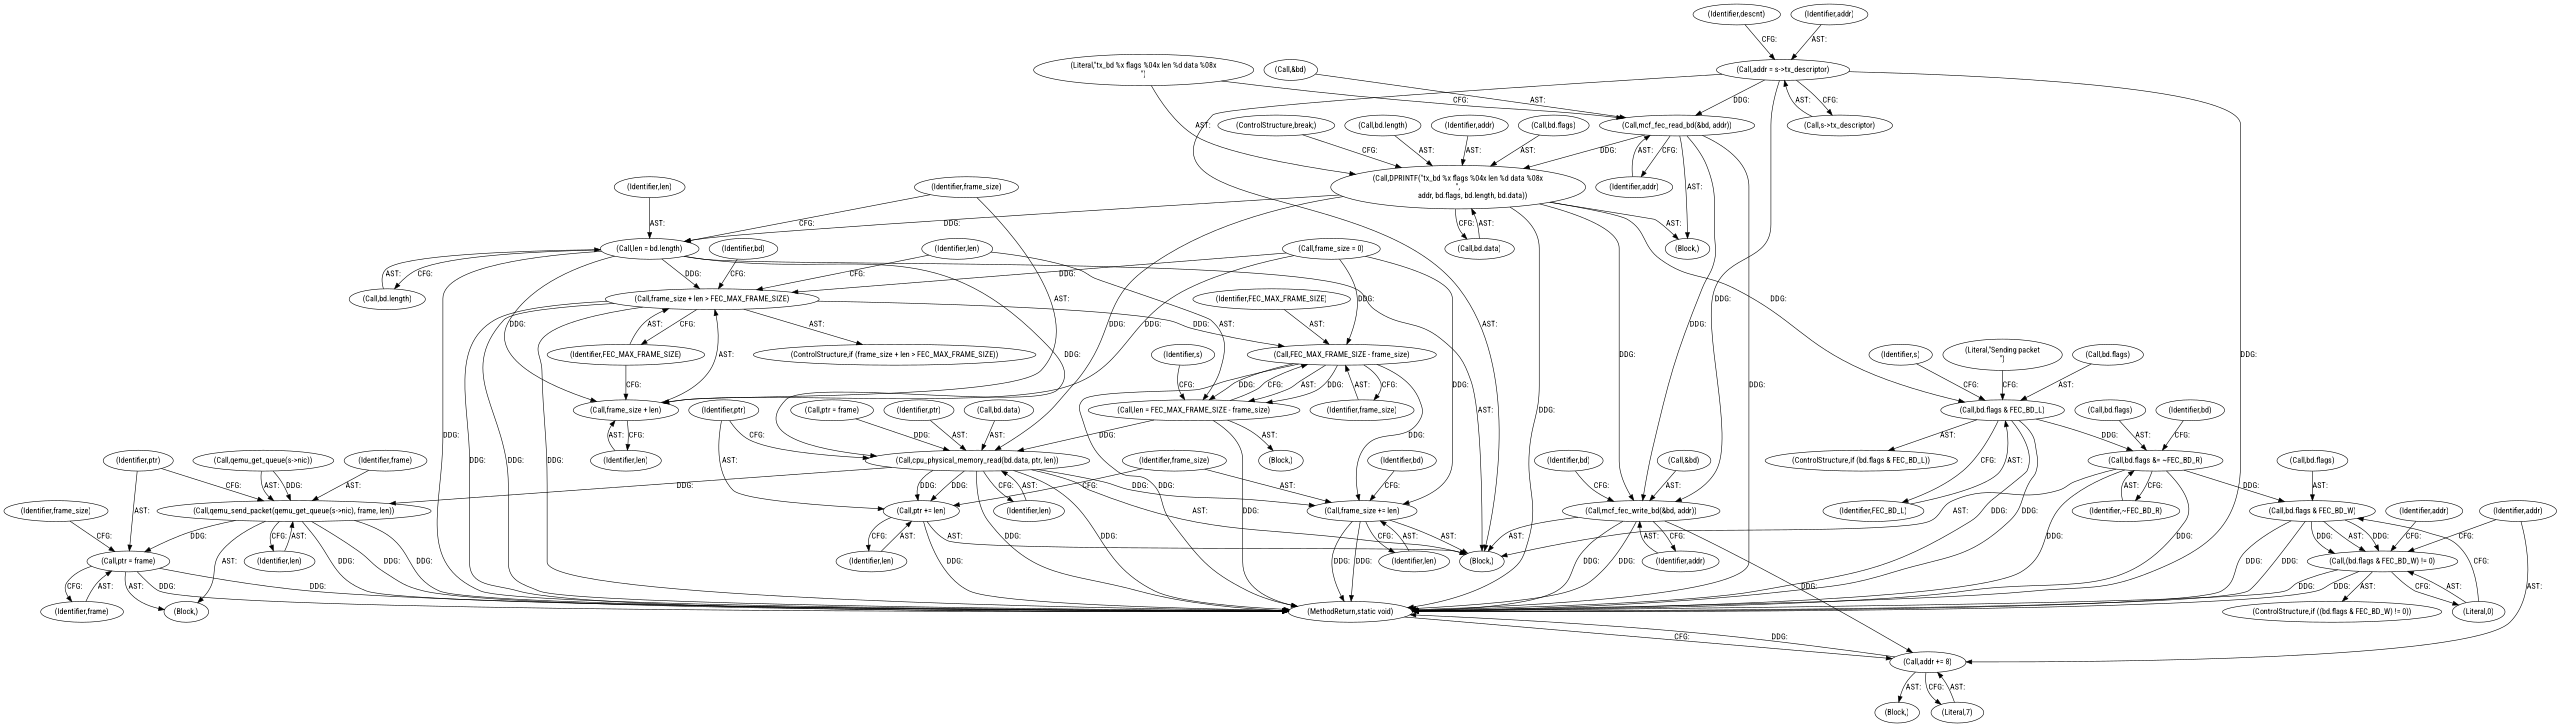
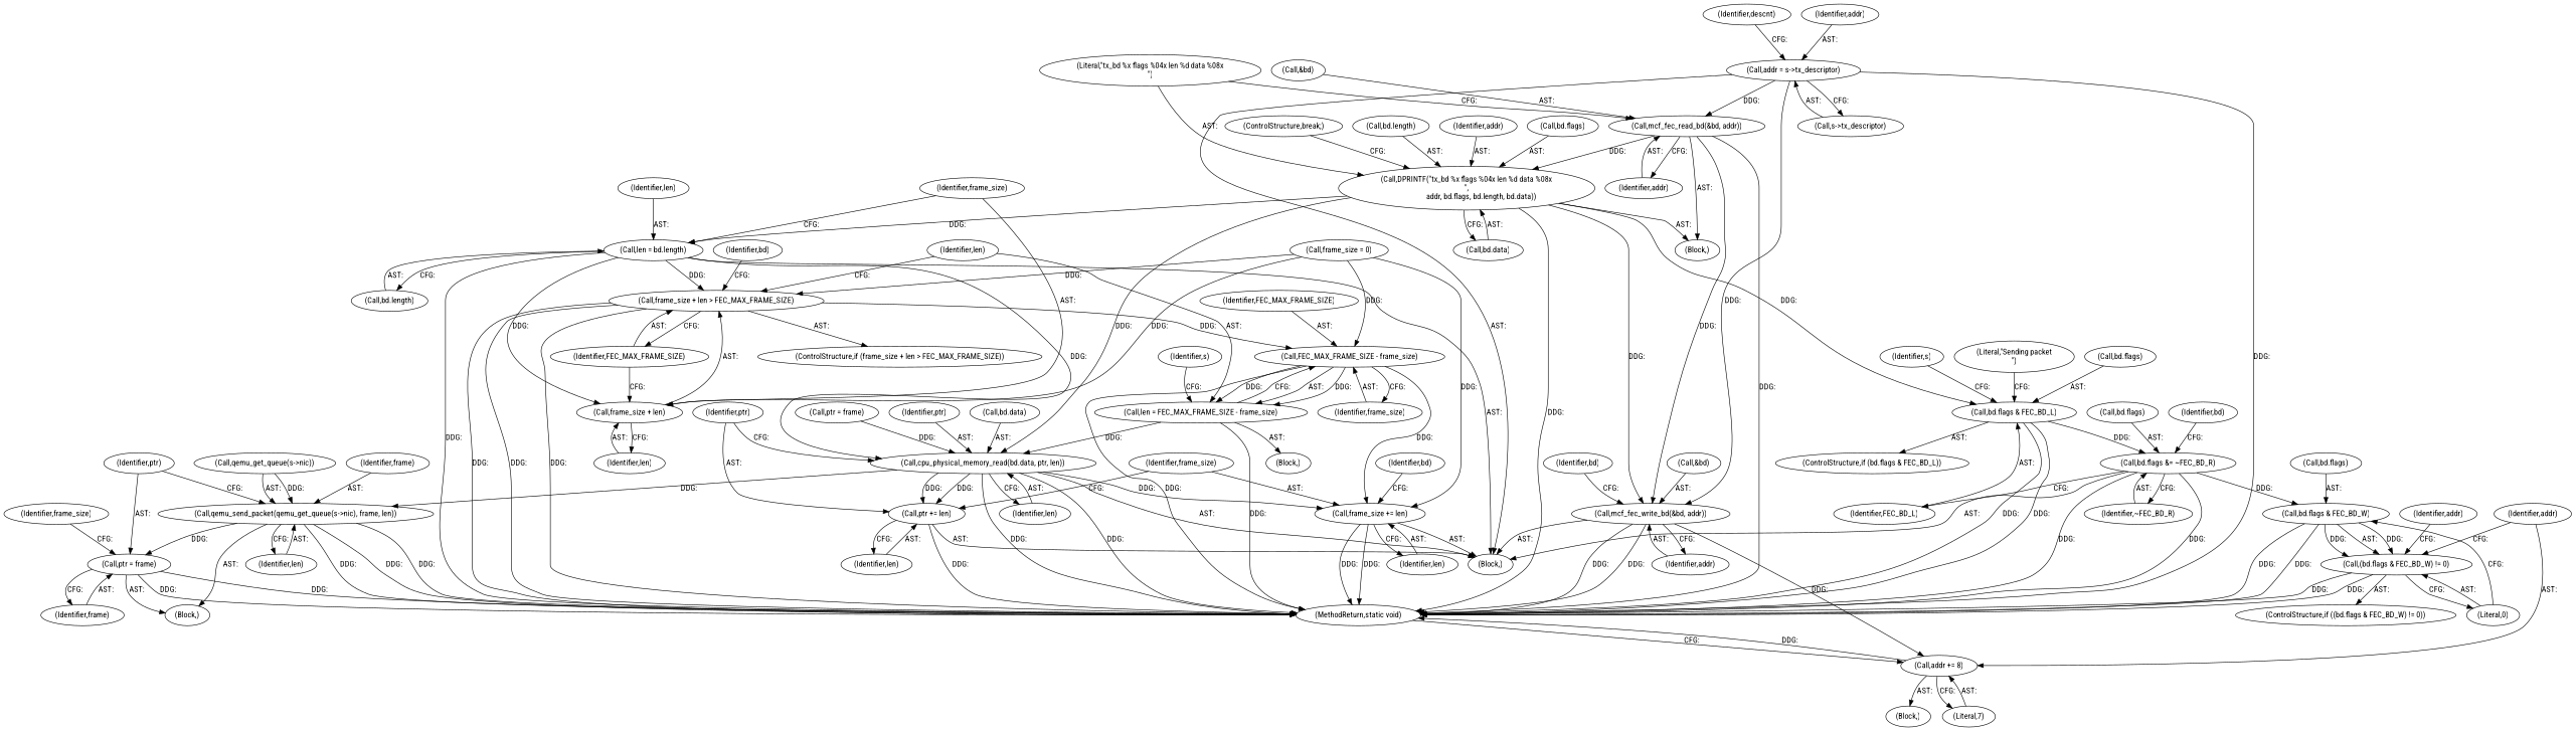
  digraph {
    fontname="Roboto Condensed"
    node [fontname="Roboto Condensed"]
    edge [fontname="Roboto Condensed"]
    n1 [label="(Call,addr = s->tx_descriptor)"]
    n2 [label="(Call,mcf_fec_read_bd(&bd, addr))"]
    n3 [label="(Call,mcf_fec_write_bd(&bd, addr))"]
    n4 [label="(Block,)"]
    n5 [label="(Call,s->tx_descriptor)"]
    n6 [label="(MethodReturn,static void)"]
    n7 [label="(Call,DPRINTF(\"tx_bd %x flags %04x len %d data %08x\n\",\n                 addr, bd.flags, bd.length, bd.data))"]
    n8 [label="(Identifier,addr)"]
    n9 [label="(Block,)"]
    n10 [label="(Call,addr += 8)"]
    n11 [label="(Identifier,addr)"]
    n12 [label="(Call,len = bd.length)"]
    n13 [label="(Call,cpu_physical_memory_read(bd.data, ptr, len))"]
    n14 [label="(Call,bd.flags & FEC_BD_L)"]
    n15 [label="(Call,bd.data)"]
    n16 [label="(Call,frame_size + len > FEC_MAX_FRAME_SIZE)"]
    n17 [label="(Call,frame_size + len)"]
    n18 [label="(Call,bd.length)"]
    n19 [label="(Call,frame_size += len)"]
    n20 [label="(Call,ptr += len)"]
    n21 [label="(Call,qemu_send_packet(qemu_get_queue(s->nic), frame, len))"]
    n22 [label="(Identifier,len)"]
    n23 [label="(Call,bd.flags &= ~FEC_BD_R)"]
    n24 [label="(Identifier,FEC_BD_L)"]
    n25 [label="(ControlStructure,if (bd.flags & FEC_BD_L))"]
    n26 [label="(Call,FEC_MAX_FRAME_SIZE - frame_size)"]
    n27 [label="(Identifier,FEC_MAX_FRAME_SIZE)"]
    n28 [label="(ControlStructure,if (frame_size + len > FEC_MAX_FRAME_SIZE))"]
    n29 [label="(Identifier,len)"]
    n30 [label="(Call,len = FEC_MAX_FRAME_SIZE - frame_size)"]
    n31 [label="(Identifier,frame_size)"]
    n32 [label="(Block,)"]
    n33 [label="(Identifier,len)"]
    n34 [label="(Identifier,len)"]
    n35 [label="(Call,ptr = frame)"]
    n36 [label="(Identifier,len)"]
    n37 [label="(Block,)"]
    n38 [label="(Identifier,frame)"]
    n39 [label="(Call,bd.flags & FEC_BD_W)"]
    n40 [label="(Identifier,~FEC_BD_R)"]
    n41 [label="(Call,(bd.flags & FEC_BD_W) != 0)"]
    n42 [label="(Literal,0)"]
    n43 [label="(ControlStructure,if ((bd.flags & FEC_BD_W) != 0))"]
    n44 [label="(Block,)"]
    n45 [label="(Literal,7)"]
    n46 [label="(Literal,\"Sending packet\n\")"]
    n47 [label="(Call,&bd)"]
    n48 [label="(Identifier,FEC_MAX_FRAME_SIZE)"]
    n49 [label="(Call,bd.flags)"]
    n50 [label="(Identifier,frame)"]
    n51 [label="(Identifier,bd)"]
    n52 [label="(Identifier,frame_size)"]
    n53 [label="(Identifier,s)"]
    n54 [label="(Identifier,len)"]
    n55 [label="(Identifier,addr)"]
    n56 [label="(Identifier,bd)"]
    n57 [label="(Identifier,bd)"]
    n58 [label="(Call,bd.flags)"]
    n59 [label="(ControlStructure,break;)"]
    n60 [label="(Identifier,frame_size)"]
    n61 [label="(Identifier,ptr)"]
    n62 [label="(Identifier,addr)"]
    n63 [label="(Identifier,s)"]
    n64 [label="(Identifier,frame_size)"]
    n65 [label="(Call,frame_size = 0)"]
    n66 [label="(Call,qemu_get_queue(s->nic))"]
    n67 [label="(Call,bd.length)"]
    n68 [label="(Identifier,ptr)"]
    n69 [label="(Identifier,bd)"]
    n70 [label="(Call,bd.data)"]
    n71 [label="(Call,bd.flags)"]
    n72 [label="(Call,ptr = frame)"]
    n73 [label="(Identifier,ptr)"]
    n74 [label="(Literal,\"tx_bd %x flags %04x len %d data %08x\n\")"]
    n75 [label="(Identifier,descnt)"]
    n76 [label="(Call,&bd)"]
    n77 [label="(Identifier,addr)"]
    n78 [label="(Identifier,len)"]
    n79 [label="(Identifier,addr)"]
    n80 [label="(Call,bd.flags)"]
    n1 -> n2 [label="DDG: "]
    n1 -> n3 [label="DDG: "]
    n1 -> n4 [label="AST: "]
    n1 -> n5 [label="CFG: "]
    n1 -> n6 [label="DDG: "]
    n2 -> n3 [label="DDG: "]
    n2 -> n6 [label="DDG: "]
    n2 -> n7 [label="DDG: "]
    n2 -> n8 [label="CFG: "]
    n2 -> n9 [label="AST: "]
    n3 -> n4 [label="AST: "]
    n3 -> n6 [label="DDG: "]
    n3 -> n6 [label="DDG: "]
    n3 -> n10 [label="DDG: "]
    n3 -> n11 [label="CFG: "]
    n5 -> n1 [label="AST: "]
    n6 -> n10 [label="CFG: "]
    n7 -> n3 [label="DDG: "]
    n7 -> n6 [label="DDG: "]
    n7 -> n9 [label="AST: "]
    n7 -> n12 [label="DDG: "]
    n7 -> n13 [label="DDG: "]
    n7 -> n14 [label="DDG: "]
    n7 -> n15 [label="CFG: "]
    n8 -> n2 [label="AST: "]
    n10 -> n6 [label="DDG: "]
    n10 -> n44 [label="AST: "]
    n10 -> n45 [label="CFG: "]
    n11 -> n3 [label="AST: "]
    n12 -> n4 [label="AST: "]
    n12 -> n6 [label="DDG: "]
    n12 -> n13 [label="DDG: "]
    n12 -> n16 [label="DDG: "]
    n12 -> n17 [label="DDG: "]
    n12 -> n18 [label="CFG: "]
    n13 -> n4 [label="AST: "]
    n13 -> n6 [label="DDG: "]
    n13 -> n6 [label="DDG: "]
    n13 -> n19 [label="DDG: "]
    n13 -> n20 [label="DDG: "]
    n13 -> n20 [label="DDG: "]
    n13 -> n21 [label="DDG: "]
    n13 -> n22 [label="CFG: "]
    n14 -> n6 [label="DDG: "]
    n14 -> n6 [label="DDG: "]
    n14 -> n23 [label="DDG: "]
-   n14 -> n24 [label="CFG: "]
+   n23 -> n24 [label="CFG: "]
    n14 -> n25 [label="AST: "]
    n15 -> n7 [label="AST: "]
    n16 -> n6 [label="DDG: "]
    n16 -> n6 [label="DDG: "]
    n16 -> n6 [label="DDG: "]
    n16 -> n26 [label="DDG: "]
    n16 -> n27 [label="CFG: "]
    n16 -> n28 [label="AST: "]
    n17 -> n16 [label="AST: "]
    n17 -> n29 [label="CFG: "]
    n18 -> n12 [label="AST: "]
    n19 -> n4 [label="AST: "]
    n19 -> n6 [label="DDG: "]
    n19 -> n6 [label="DDG: "]
    n19 -> n33 [label="CFG: "]
    n20 -> n4 [label="AST: "]
    n20 -> n6 [label="DDG: "]
    n20 -> n34 [label="CFG: "]
    n21 -> n6 [label="DDG: "]
    n21 -> n6 [label="DDG: "]
    n21 -> n6 [label="DDG: "]
    n21 -> n35 [label="DDG: "]
    n21 -> n36 [label="CFG: "]
    n21 -> n37 [label="AST: "]
    n22 -> n13 [label="AST: "]
    n23 -> n4 [label="AST: "]
    n23 -> n6 [label="DDG: "]
    n23 -> n6 [label="DDG: "]
    n23 -> n39 [label="DDG: "]
    n23 -> n40 [label="CFG: "]
    n24 -> n14 [label="AST: "]
    n26 -> n6 [label="DDG: "]
    n26 -> n19 [label="DDG: "]
    n26 -> n30 [label="AST: "]
    n26 -> n30 [label="DDG: "]
    n26 -> n30 [label="DDG: "]
    n26 -> n31 [label="CFG: "]
    n27 -> n16 [label="AST: "]
    n27 -> n17 [label="CFG: "]
    n29 -> n17 [label="AST: "]
    n30 -> n6 [label="DDG: "]
    n30 -> n13 [label="DDG: "]
    n30 -> n26 [label="CFG: "]
    n30 -> n32 [label="AST: "]
    n31 -> n26 [label="AST: "]
    n33 -> n19 [label="AST: "]
    n34 -> n20 [label="AST: "]
    n35 -> n6 [label="DDG: "]
    n35 -> n6 [label="DDG: "]
    n35 -> n37 [label="AST: "]
    n35 -> n38 [label="CFG: "]
    n36 -> n21 [label="AST: "]
    n38 -> n35 [label="AST: "]
    n39 -> n6 [label="DDG: "]
    n39 -> n6 [label="DDG: "]
    n39 -> n41 [label="AST: "]
    n39 -> n41 [label="DDG: "]
    n39 -> n41 [label="DDG: "]
    n40 -> n23 [label="AST: "]
    n41 -> n6 [label="DDG: "]
    n41 -> n6 [label="DDG: "]
    n41 -> n42 [label="CFG: "]
    n41 -> n43 [label="AST: "]
    n42 -> n39 [label="CFG: "]
    n42 -> n41 [label="AST: "]
    n45 -> n10 [label="AST: "]
    n46 -> n14 [label="CFG: "]
    n47 -> n3 [label="AST: "]
    n48 -> n26 [label="AST: "]
    n49 -> n14 [label="AST: "]
    n50 -> n21 [label="AST: "]
    n51 -> n3 [label="CFG: "]
    n52 -> n12 [label="CFG: "]
    n52 -> n17 [label="AST: "]
    n53 -> n14 [label="CFG: "]
    n54 -> n12 [label="AST: "]
    n55 -> n7 [label="AST: "]
    n56 -> n16 [label="CFG: "]
    n57 -> n23 [label="CFG: "]
    n58 -> n7 [label="AST: "]
    n59 -> n7 [label="CFG: "]
    n60 -> n35 [label="CFG: "]
    n61 -> n13 [label="AST: "]
    n62 -> n41 [label="CFG: "]
    n63 -> n30 [label="CFG: "]
    n64 -> n19 [label="AST: "]
    n64 -> n20 [label="CFG: "]
    n65 -> n16 [label="DDG: "]
    n65 -> n17 [label="DDG: "]
    n65 -> n19 [label="DDG: "]
    n65 -> n26 [label="DDG: "]
    n66 -> n21 [label="AST: "]
    n66 -> n21 [label="DDG: "]
    n67 -> n7 [label="AST: "]
    n68 -> n13 [label="CFG: "]
    n68 -> n20 [label="AST: "]
    n69 -> n19 [label="CFG: "]
    n70 -> n13 [label="AST: "]
    n71 -> n39 [label="AST: "]
    n72 -> n13 [label="DDG: "]
    n73 -> n21 [label="CFG: "]
    n73 -> n35 [label="AST: "]
    n74 -> n2 [label="CFG: "]
    n74 -> n7 [label="AST: "]
    n75 -> n1 [label="CFG: "]
    n76 -> n2 [label="AST: "]
    n77 -> n1 [label="AST: "]
    n78 -> n16 [label="CFG: "]
    n78 -> n30 [label="AST: "]
    n79 -> n10 [label="AST: "]
    n79 -> n41 [label="CFG: "]
    n80 -> n23 [label="AST: "]
  }
